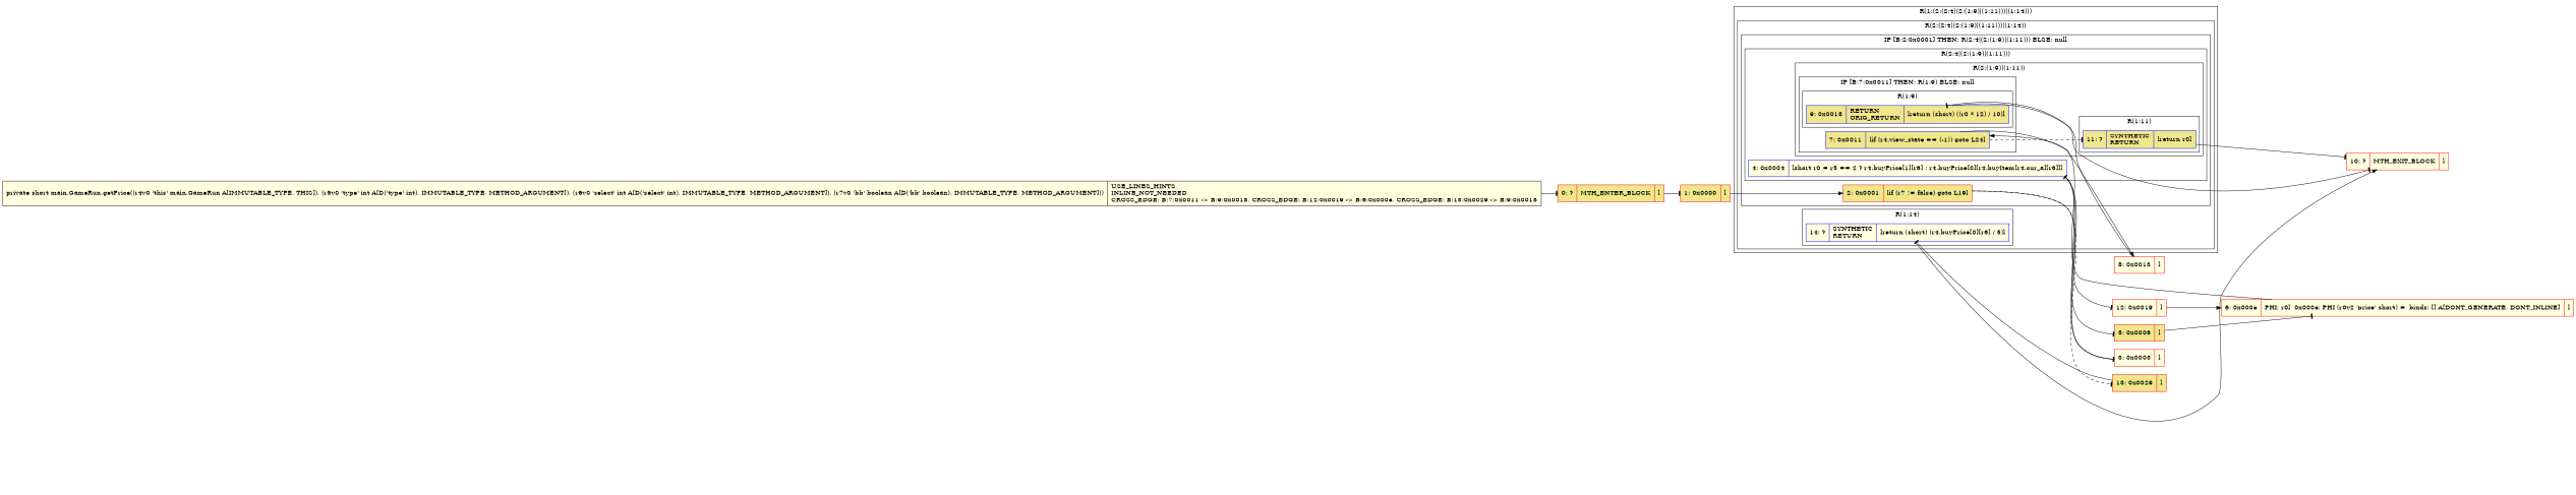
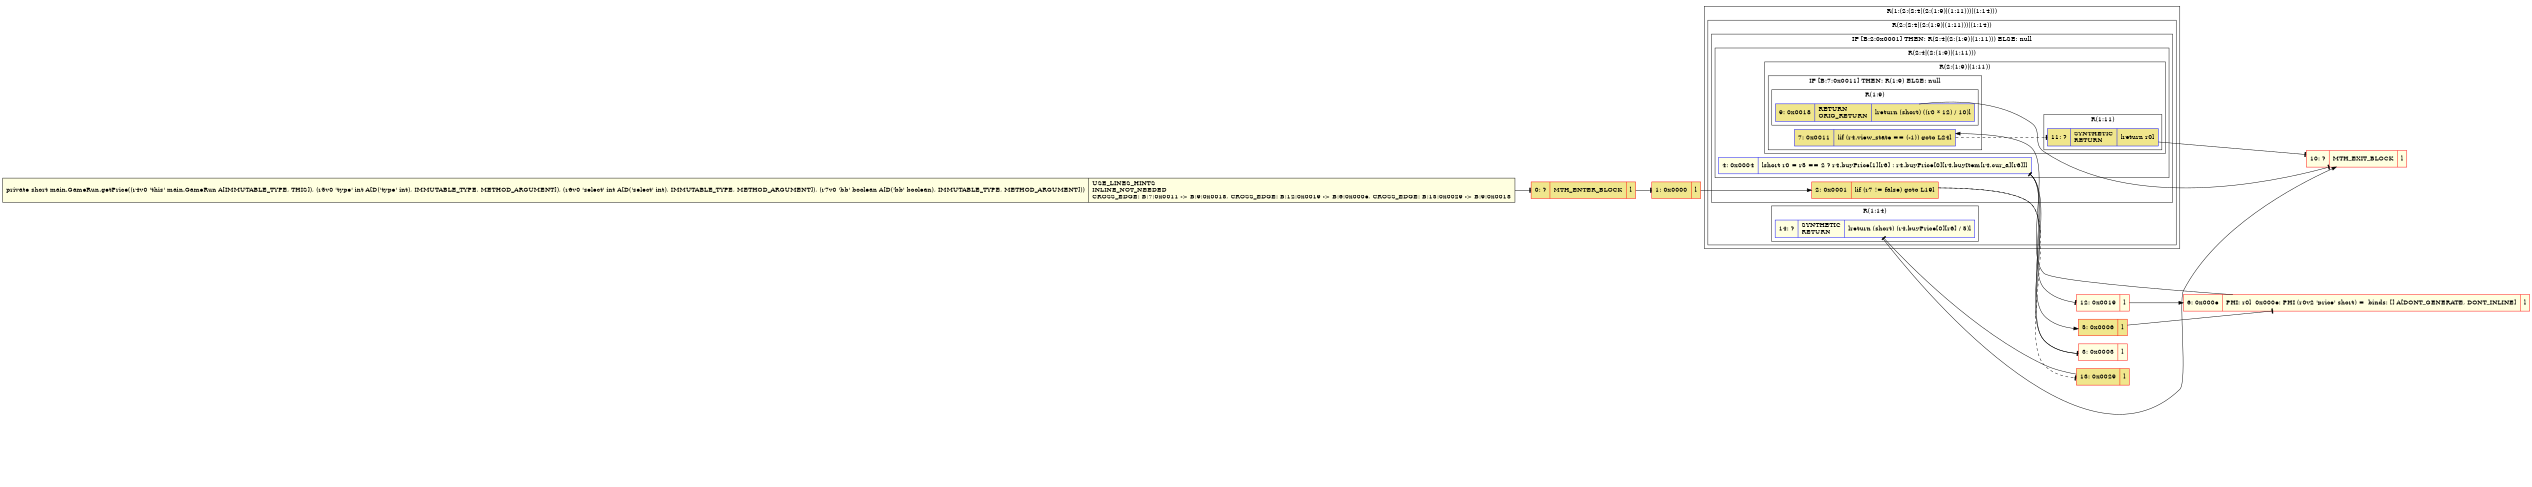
  digraph {
    rankdir=LR
    node [color=red fillcolor=khaki shape=record style=filled]
    edge [arrowhead=tee]
    n1 [color=blue label="{9\:\ 0x0018|RETURN\lORIG_RETURN\l|lreturn (short) ((r0 * 12) \/ 10)l}"]
    n2 [color=blue label="{7\:\ 0x0011|lif (r4.view_state == (\-1)) goto L24l}"]
    n3 [color=blue label="{11\:\ ?|SYNTHETIC\lRETURN\l|lreturn r0l}"]
    n4 [color=blue fillcolor=lightyellow label="{4\:\ 0x0004|lshort r0 = r5 == 2 ? r4.buyPrice[1][r6] : r4.buyPrice[0][r4.buyItem[r4.cur_a][r6]]l}"]
    n5 [label="{2\:\ 0x0001|lif (r7 != false) goto L19l}"]
    n6 [color=blue fillcolor=lightyellow label="{14\:\ ?|SYNTHETIC\lRETURN\l|lreturn (short) (r4.buyPrice[0][r6] \/ 5)l}"]
    n7 [fillcolor=lightyellow label="{10\:\ ?|MTH_EXIT_BLOCK\l|l}"]
-   n8 [fillcolor=lightyellow label="{8\:\ 0x0013|l}"]
    n9 [label="{5\:\ 0x0006|l}"]
    n10 [fillcolor=lightyellow label="{12\:\ 0x0019|l}"]
    n11 [fillcolor=lightyellow label="{3\:\ 0x0003|l}"]
    n12 [label="{13\:\ 0x0029|l}"]
    n13 [fillcolor=lightyellow label="{6\:\ 0x000e|PHI: r0l  0x000e: PHI (r0v2 'price' short) =  binds: [] A[DONT_GENERATE, DONT_INLINE]\l|l}"]
    n14 [label="{0\:\ ?|MTH_ENTER_BLOCK\l|l}"]
    n15 [label="{1\:\ 0x0000|l}"]
    n16 [fillcolor=lightyellow label="{private short main.GameRun.getPrice((r4v0 'this' main.GameRun A[IMMUTABLE_TYPE, THIS]), (r5v0 'type' int A[D('type' int), IMMUTABLE_TYPE, METHOD_ARGUMENT]), (r6v0 'select' int A[D('select' int), IMMUTABLE_TYPE, METHOD_ARGUMENT]), (r7v0 'bb' boolean A[D('bb' boolean), IMMUTABLE_TYPE, METHOD_ARGUMENT]))  | USE_LINES_HINTS\lINLINE_NOT_NEEDED\lCROSS_EDGE: B:7:0x0011 \-\> B:9:0x0018, CROSS_EDGE: B:12:0x0019 \-\> B:6:0x000e, CROSS_EDGE: B:13:0x0029 \-\> B:9:0x0018\l}" color=""]
    subgraph cluster_1 {
      label="R(1:(2:(2:4|(2:(1:9)|(1:11)))|(1:14)))"
      subgraph cluster_2 {
        label="R(2:(2:4|(2:(1:9)|(1:11)))|(1:14))"
        subgraph cluster_3 {
          label="IF [B:2:0x0001] THEN: R(2:4|(2:(1:9)|(1:11))) ELSE: null"
          n5
          subgraph cluster_4 {
            label="R(2:4|(2:(1:9)|(1:11)))"
            n4
            subgraph cluster_5 {
              label="R(2:(1:9)|(1:11))"
              subgraph cluster_6 {
                label="IF [B:7:0x0011] THEN: R(1:9) ELSE: null"
                n2
                subgraph cluster_7 {
                  label="R(1:9)"
                  n1
                }
              }
              subgraph cluster_8 {
                label="R(1:11)"
                n3
              }
            }
          }
        }
        subgraph cluster_9 {
          label="R(1:14)"
          n6
        }
      }
    }
    n1 -> n7
    n2 -> n3 [style=dashed]
-   n2 -> n8 [arrowhead=normal]
    n3 -> n7
-   n4 -> n9
+   n4 -> n9 [arrowhead=normal]
    n4 -> n10
    n5 -> n11
    n5 -> n12 [style=dashed]
    n6 -> n7 [arrowhead=normal]
-   n8 -> n1
    n9 -> n13
    n10 -> n13 [arrowhead=normal]
    n11 -> n4
    n12 -> n6
    n13 -> n2 [arrowhead=normal]
    n14 -> n15
    n15 -> n5 [arrowhead=normal]
    n16 -> n14
  }
